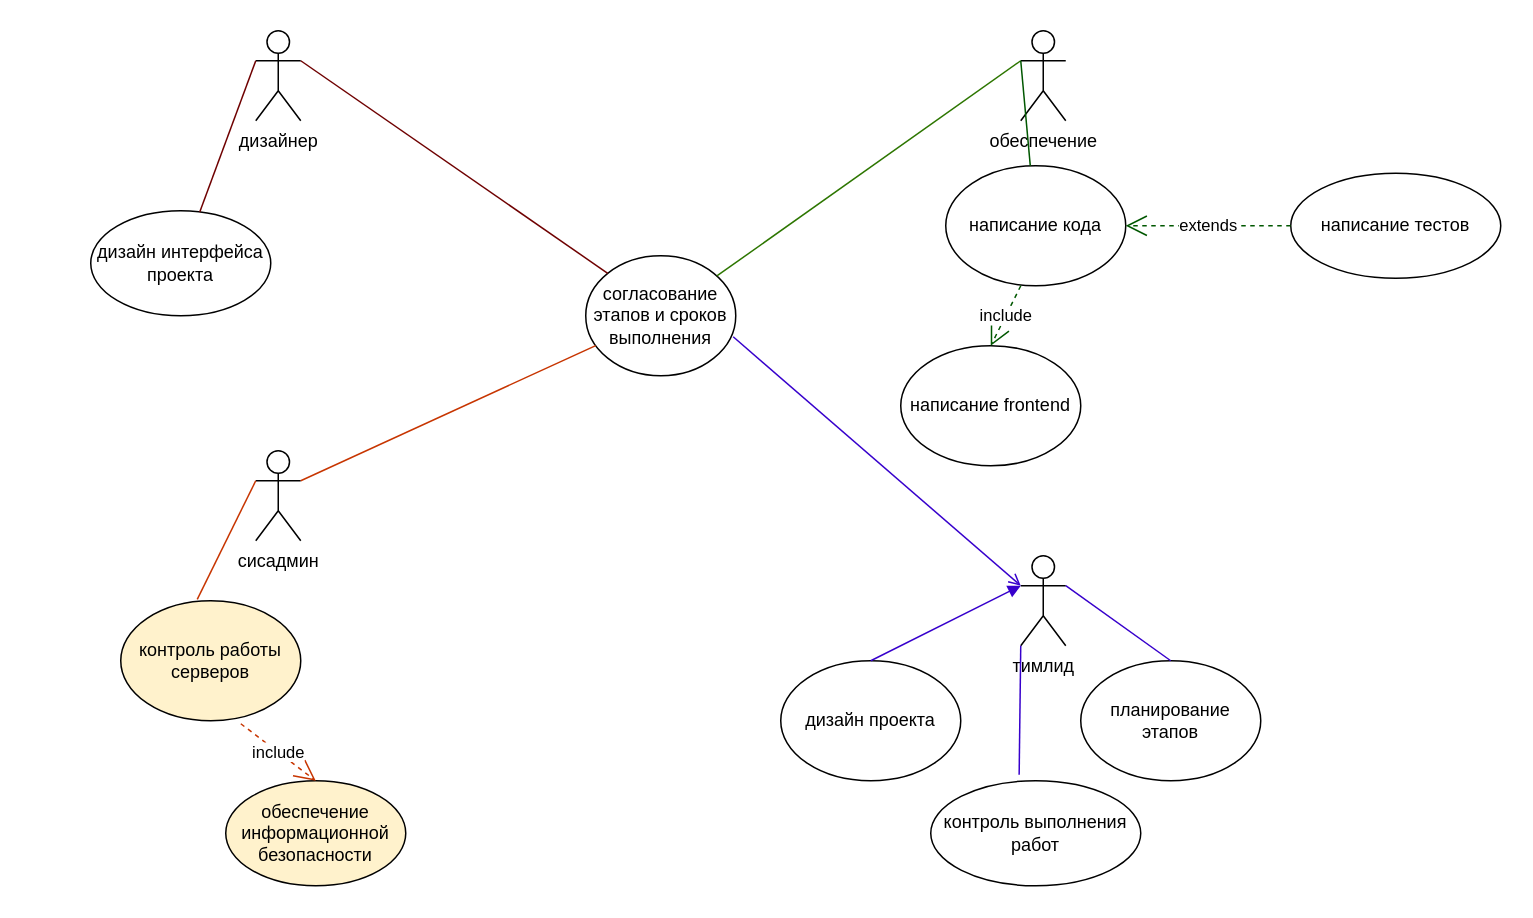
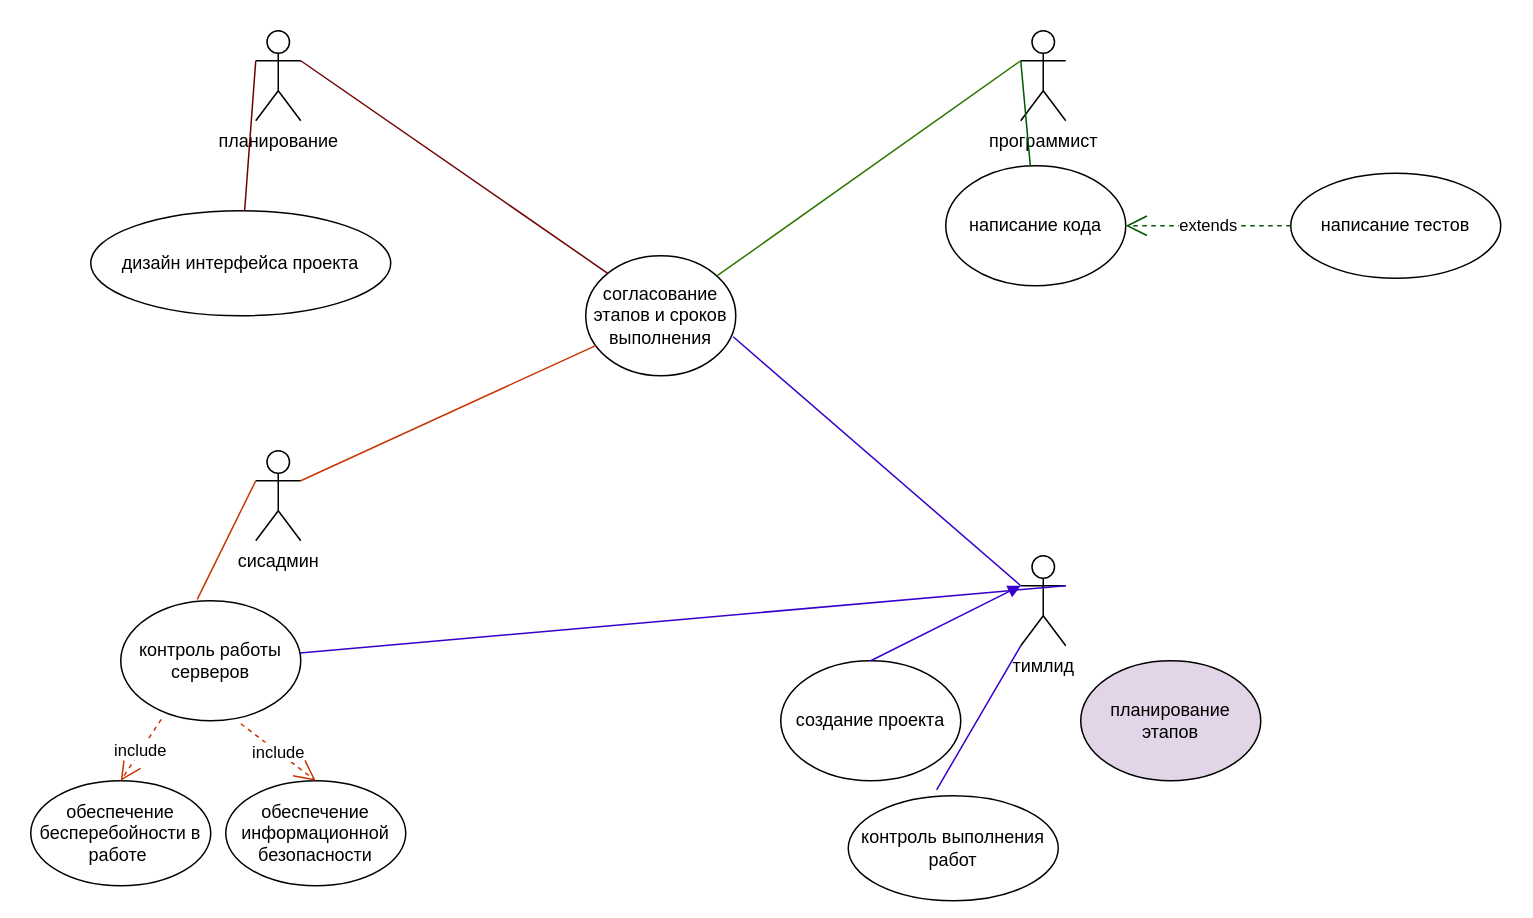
  <mxCell id="0" />
  <mxCell id="1" parent="0" />
  <mxCell id="2" value="сисадмин" style="shape=umlActor;verticalLabelPosition=bottom;verticalAlign=top;html=1;outlineConnect=0;" parent="1" vertex="1"><mxGeometry x="170" y="300" width="30" height="60" as="geometry" /></mxCell>
- <mxCell id="3" value="дизайнер" style="shape=umlActor;verticalLabelPosition=bottom;verticalAlign=top;html=1;outlineConnect=0;" parent="1" vertex="1"><mxGeometry x="170" y="20" width="30" height="60" as="geometry" /></mxCell>
- <mxCell id="4" value="обеспечение" style="shape=umlActor;verticalLabelPosition=bottom;verticalAlign=top;html=1;outlineConnect=0;" parent="1" vertex="1"><mxGeometry x="680" y="20" width="30" height="60" as="geometry" /></mxCell>
+ <mxCell id="3" value="планирование" style="shape=umlActor;verticalLabelPosition=bottom;verticalAlign=top;html=1;outlineConnect=0;" parent="1" vertex="1"><mxGeometry x="170" y="20" width="30" height="60" as="geometry" /></mxCell>
+ <mxCell id="4" value="программист" style="shape=umlActor;verticalLabelPosition=bottom;verticalAlign=top;html=1;outlineConnect=0;" parent="1" vertex="1"><mxGeometry x="680" y="20" width="30" height="60" as="geometry" /></mxCell>
  <mxCell id="5" value="тимлид" style="shape=umlActor;verticalLabelPosition=bottom;verticalAlign=top;html=1;outlineConnect=0;" parent="1" vertex="1"><mxGeometry x="680" y="370" width="30" height="60" as="geometry" /></mxCell>
- <mxCell id="6" value="дизайн проекта" style="ellipse;whiteSpace=wrap;html=1;" parent="1" vertex="1"><mxGeometry x="520" y="440" width="120" height="80" as="geometry" /></mxCell>
+ <mxCell id="6" value="создание проекта" style="ellipse;whiteSpace=wrap;html=1;" parent="1" vertex="1"><mxGeometry x="520" y="440" width="120" height="80" as="geometry" /></mxCell>
  <mxCell id="7" value="" style="endArrow=block;html=1;rounded=0;exitX=0.5;exitY=0;exitDx=0;exitDy=0;fillColor=#6a00ff;strokeColor=#3700CC;entryX=0;entryY=0.333;entryDx=0;entryDy=0;entryPerimeter=0;" parent="1" source="6" target="5" edge="1"><mxGeometry width="50" height="50" relative="1" as="geometry"><mxPoint x="630" y="340" as="sourcePoint" /><mxPoint x="680" y="290" as="targetPoint" /></mxGeometry></mxCell>
- <mxCell id="8" value="планирование этапов" style="ellipse;whiteSpace=wrap;html=1;" parent="1" vertex="1"><mxGeometry x="720" y="440" width="120" height="80" as="geometry" /></mxCell>
- <mxCell id="9" value="" style="endArrow=none;html=1;rounded=0;exitX=1;exitY=0.333;exitDx=0;exitDy=0;fillColor=#6a00ff;strokeColor=#3700CC;exitPerimeter=0;entryX=0.5;entryY=0;entryDx=0;entryDy=0;" parent="1" source="5" target="8" edge="1"><mxGeometry width="50" height="50" relative="1" as="geometry"><mxPoint x="770" y="320" as="sourcePoint" /><mxPoint x="830" y="240" as="targetPoint" /></mxGeometry></mxCell>
+ <mxCell id="8" value="планирование этапов" style="ellipse;whiteSpace=wrap;html=1;fillColor=#e1d5e7;" parent="1" vertex="1"><mxGeometry x="720" y="440" width="120" height="80" as="geometry" /></mxCell>
+ <mxCell id="9" value="" style="endArrow=none;html=1;rounded=0;exitX=1;exitY=0.333;exitDx=0;exitDy=0;fillColor=#6a00ff;strokeColor=#3700CC;exitPerimeter=0;" parent="1" source="5" target="15" edge="1"><mxGeometry width="50" height="50" relative="1" as="geometry"><mxPoint x="770" y="320" as="sourcePoint" /><mxPoint x="830" y="240" as="targetPoint" /></mxGeometry></mxCell>
  <mxCell id="10" value="согласование этапов и сроков выполнения" style="ellipse;whiteSpace=wrap;html=1;" parent="1" vertex="1"><mxGeometry x="390" y="170" width="100" height="80" as="geometry" /></mxCell>
  <mxCell id="11" value="" style="endArrow=none;html=1;rounded=0;fillColor=#60a917;strokeColor=#2D7600;" parent="1" source="10" edge="1"><mxGeometry width="50" height="50" relative="1" as="geometry"><mxPoint x="630" y="90" as="sourcePoint" /><mxPoint x="680" y="40" as="targetPoint" /></mxGeometry></mxCell>
  <mxCell id="12" value="" style="endArrow=none;html=1;rounded=0;entryX=0;entryY=0;entryDx=0;entryDy=0;fillColor=#a20025;strokeColor=#6F0000;" parent="1" target="10" edge="1"><mxGeometry width="50" height="50" relative="1" as="geometry"><mxPoint x="200" y="40" as="sourcePoint" /><mxPoint x="250" y="-10" as="targetPoint" /></mxGeometry></mxCell>
  <mxCell id="13" value="" style="endArrow=none;html=1;rounded=0;fillColor=#fa6800;strokeColor=#C73500;" parent="1" target="10" edge="1"><mxGeometry width="50" height="50" relative="1" as="geometry"><mxPoint x="200" y="320" as="sourcePoint" /><mxPoint x="250" y="270" as="targetPoint" /></mxGeometry></mxCell>
- <mxCell id="14" value="" style="endArrow=open;html=1;rounded=0;exitX=0.983;exitY=0.675;exitDx=0;exitDy=0;exitPerimeter=0;entryX=0;entryY=0.333;entryDx=0;entryDy=0;entryPerimeter=0;fillColor=#6a00ff;strokeColor=#3700CC;" parent="1" source="10" target="5" edge="1"><mxGeometry width="50" height="50" relative="1" as="geometry"><mxPoint x="620" y="260" as="sourcePoint" /><mxPoint x="670" y="210" as="targetPoint" /></mxGeometry></mxCell>
- <mxCell id="15" value="контроль работы серверов" style="ellipse;whiteSpace=wrap;html=1;fillColor=#fff2cc;" parent="1" vertex="1"><mxGeometry x="80" y="400" width="120" height="80" as="geometry" /></mxCell>
+ <mxCell id="14" value="" style="endArrow=none;html=1;rounded=0;exitX=0.983;exitY=0.675;exitDx=0;exitDy=0;exitPerimeter=0;entryX=0;entryY=0.333;entryDx=0;entryDy=0;entryPerimeter=0;fillColor=#6a00ff;strokeColor=#3700CC;" parent="1" source="10" target="5" edge="1"><mxGeometry width="50" height="50" relative="1" as="geometry"><mxPoint x="620" y="260" as="sourcePoint" /><mxPoint x="670" y="210" as="targetPoint" /></mxGeometry></mxCell>
+ <mxCell id="15" value="контроль работы серверов" style="ellipse;whiteSpace=wrap;html=1;" parent="1" vertex="1"><mxGeometry x="80" y="400" width="120" height="80" as="geometry" /></mxCell>
  <mxCell id="16" value="" style="endArrow=none;html=1;rounded=0;exitX=0.425;exitY=-0.012;exitDx=0;exitDy=0;exitPerimeter=0;fillColor=#fa6800;strokeColor=#C73500;" parent="1" source="15" edge="1"><mxGeometry width="50" height="50" relative="1" as="geometry"><mxPoint x="120" y="370" as="sourcePoint" /><mxPoint x="170" y="320" as="targetPoint" /></mxGeometry></mxCell>
- <mxCell id="17" value="дизайн интерфейса проекта" style="ellipse;whiteSpace=wrap;html=1;" parent="1" vertex="1"><mxGeometry x="60" y="140" width="120" height="70" as="geometry" /></mxCell>
+ <mxCell id="17" value="дизайн интерфейса проекта" style="ellipse;whiteSpace=wrap;html=1;" parent="1" vertex="1"><mxGeometry x="60" y="140" width="200" height="70" as="geometry" /></mxCell>
  <mxCell id="18" value="" style="endArrow=none;html=1;rounded=0;fillColor=#a20025;strokeColor=#6F0000;" parent="1" source="17" edge="1"><mxGeometry width="50" height="50" relative="1" as="geometry"><mxPoint x="120" y="90" as="sourcePoint" /><mxPoint x="170" y="40" as="targetPoint" /></mxGeometry></mxCell>
  <mxCell id="19" value="написание кода" style="ellipse;whiteSpace=wrap;html=1;" parent="1" vertex="1"><mxGeometry x="630" y="110" width="120" height="80" as="geometry" /></mxCell>
  <mxCell id="20" value="" style="endArrow=none;html=1;rounded=0;fillColor=#008a00;strokeColor=#005700;" parent="1" source="19" edge="1"><mxGeometry width="50" height="50" relative="1" as="geometry"><mxPoint x="630" y="90" as="sourcePoint" /><mxPoint x="680" y="40" as="targetPoint" /></mxGeometry></mxCell>
- <mxCell id="21" value="написание frontend" style="ellipse;whiteSpace=wrap;html=1;" parent="1" vertex="1"><mxGeometry x="600" y="230" width="120" height="80" as="geometry" /></mxCell>
- <mxCell id="22" value="include" style="endArrow=open;endSize=12;dashed=1;html=1;rounded=0;exitX=0.417;exitY=1;exitDx=0;exitDy=0;exitPerimeter=0;entryX=0.5;entryY=0;entryDx=0;entryDy=0;fillColor=#008a00;strokeColor=#005700;" parent="1" source="19" target="21" edge="1"><mxGeometry width="160" relative="1" as="geometry"><mxPoint x="680" y="200" as="sourcePoint" /><mxPoint x="840" y="200" as="targetPoint" /></mxGeometry></mxCell>
- <mxCell id="23" value="контроль выполнения работ" style="ellipse;whiteSpace=wrap;html=1;" parent="1" vertex="1"><mxGeometry x="620" y="520" width="140" height="70" as="geometry" /></mxCell>
+ <mxCell id="23" value="контроль выполнения работ" style="ellipse;whiteSpace=wrap;html=1;" parent="1" vertex="1"><mxGeometry x="565" y="530" width="140" height="70" as="geometry" /></mxCell>
  <mxCell id="24" value="" style="endArrow=none;html=1;rounded=0;exitX=0.421;exitY=-0.057;exitDx=0;exitDy=0;fillColor=#6a00ff;strokeColor=#3700CC;entryX=0;entryY=1;entryDx=0;entryDy=0;entryPerimeter=0;exitPerimeter=0;" parent="1" source="23" target="5" edge="1"><mxGeometry width="50" height="50" relative="1" as="geometry"><mxPoint x="660" y="480" as="sourcePoint" /><mxPoint x="760" y="430" as="targetPoint" /></mxGeometry></mxCell>
  <mxCell id="25" value="написание тестов" style="ellipse;whiteSpace=wrap;html=1;" parent="1" vertex="1"><mxGeometry x="860" y="115" width="140" height="70" as="geometry" /></mxCell>
  <mxCell id="26" value="extends" style="endArrow=open;endSize=12;dashed=1;html=1;rounded=0;entryX=1;entryY=0.5;entryDx=0;entryDy=0;exitX=0;exitY=0.5;exitDx=0;exitDy=0;fillColor=#008a00;strokeColor=#005700;" parent="1" source="25" target="19" edge="1"><mxGeometry width="160" relative="1" as="geometry"><mxPoint x="790" y="209.5" as="sourcePoint" /><mxPoint x="950" y="209.5" as="targetPoint" /></mxGeometry></mxCell>
- <mxCell id="28" value="обеспечение информационной безопасности" style="ellipse;whiteSpace=wrap;html=1;fillColor=#fff2cc;" parent="1" vertex="1"><mxGeometry x="150" y="520" width="120" height="70" as="geometry" /></mxCell>
+ <mxCell id="27" value="обеспечение бесперебойности в работе&amp;nbsp;" style="ellipse;whiteSpace=wrap;html=1;" parent="1" vertex="1"><mxGeometry x="20" y="520" width="120" height="70" as="geometry" /></mxCell>
+ <mxCell id="28" value="обеспечение информационной безопасности" style="ellipse;whiteSpace=wrap;html=1;" parent="1" vertex="1"><mxGeometry x="150" y="520" width="120" height="70" as="geometry" /></mxCell>
+ <mxCell id="29" value="include" style="endArrow=open;endSize=12;dashed=1;html=1;rounded=0;exitX=0.225;exitY=0.988;exitDx=0;exitDy=0;exitPerimeter=0;entryX=0.5;entryY=0;entryDx=0;entryDy=0;fillColor=#fa6800;strokeColor=#C73500;" parent="1" source="15" target="27" edge="1"><mxGeometry width="160" relative="1" as="geometry"><mxPoint x="110" y="480" as="sourcePoint" /><mxPoint x="89.96" y="520" as="targetPoint" /></mxGeometry></mxCell>
  <mxCell id="30" value="include" style="endArrow=open;endSize=12;dashed=1;html=1;rounded=0;exitX=0.667;exitY=1.025;exitDx=0;exitDy=0;exitPerimeter=0;entryX=0.5;entryY=0;entryDx=0;entryDy=0;fillColor=#fa6800;strokeColor=#C73500;" parent="1" source="15" target="28" edge="1"><mxGeometry width="160" relative="1" as="geometry"><mxPoint x="180" y="500" as="sourcePoint" /><mxPoint x="153" y="540.96" as="targetPoint" /></mxGeometry></mxCell>
